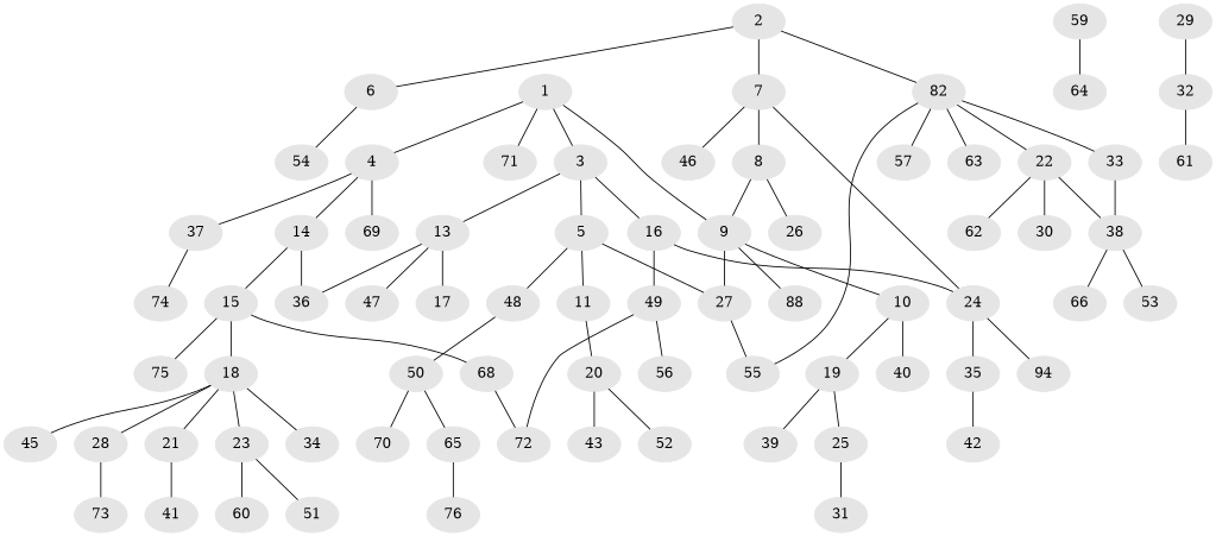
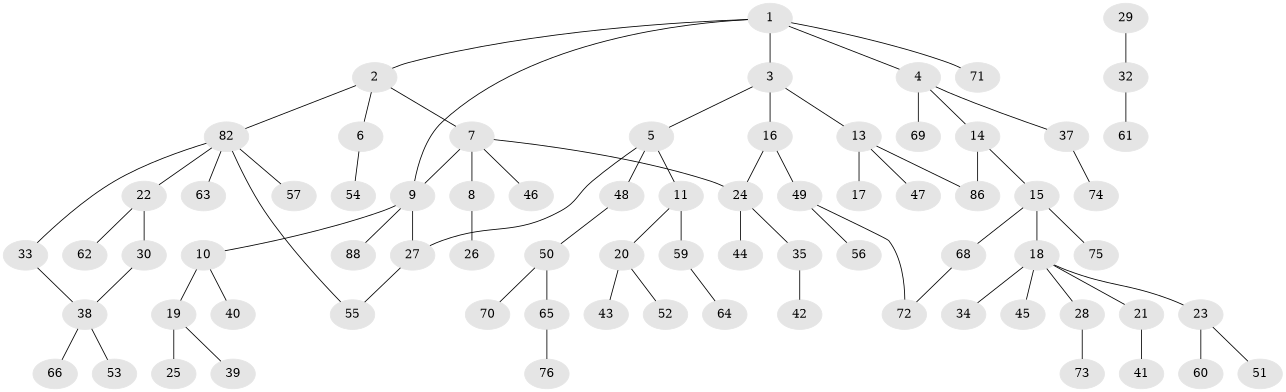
  graph {
    node [color=gray90 style=filled]
    1
    2
    3
    4
    9
    71
    6
    7
    n9 [label=82]
    5
    13
    16
    14
    37
    69
    27
    10
    n18 [label=88]
    54
    8
    24
    46
    22
    33
    55
    57
    63
    11
    48
    17
-   36
+   36 [label=86]
    47
    49
    15
    74
    20
    59
    29
    32
    50
    26
    35
-   44 [label=94]
+   44
    19
    40
    25
    39
    28
    73
    43
    52
    64
    30
    38
    62
    18
    68
    75
    21
    23
    34
    45
    72
    56
    41
    51
    60
-   31
    53
    66
    42
    61
    65
    70
    76
+   1 -- 2
    1 -- 3
    1 -- 4
    1 -- 9
    1 -- 71
    2 -- 6
    2 -- 7
    2 -- n9
    3 -- 5
    3 -- 13
    3 -- 16
    4 -- 14
    4 -- 37
    4 -- 69
    9 -- 27
    9 -- 10
    9 -- n18
    6 -- 54
-   8 -- 9
+   7 -- 9
    7 -- 8
    7 -- 24
    7 -- 46
    n9 -- 22
    n9 -- 33
    n9 -- 55
    n9 -- 57
    n9 -- 63
    5 -- 27
    5 -- 11
    5 -- 48
    13 -- 17
    13 -- 36
    13 -- 47
    16 -- 24
    16 -- 49
    14 -- 36
    14 -- 15
    37 -- 74
    27 -- 55
    10 -- 19
    10 -- 40
    8 -- 26
    24 -- 35
    24 -- 44
    22 -- 30
-   22 -- 38
+   30 -- 38
    22 -- 62
    33 -- 38
    11 -- 20
+   11 -- 59
    48 -- 50
    49 -- 72
    49 -- 56
    15 -- 18
    15 -- 68
    15 -- 75
    20 -- 43
    20 -- 52
    59 -- 64
    29 -- 32
    32 -- 61
    50 -- 65
    50 -- 70
    35 -- 42
    19 -- 25
    19 -- 39
-   25 -- 31
    28 -- 73
    38 -- 53
    38 -- 66
    18 -- 28
    18 -- 21
    18 -- 23
    18 -- 34
    18 -- 45
    68 -- 72
    21 -- 41
    23 -- 51
    23 -- 60
    65 -- 76
  }
